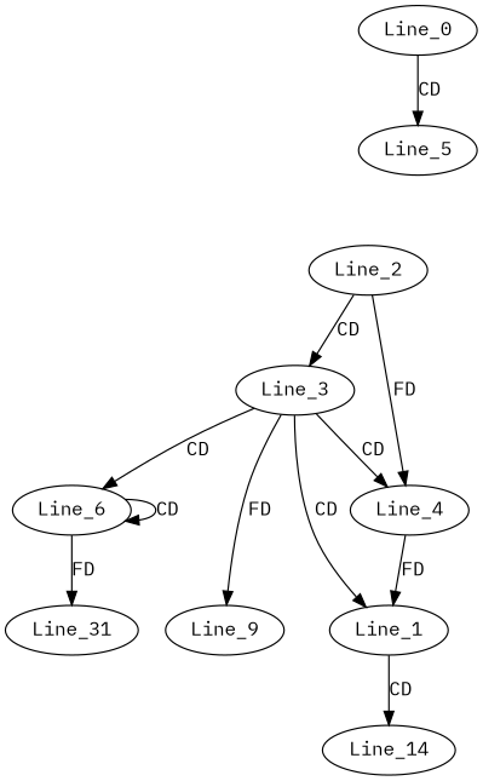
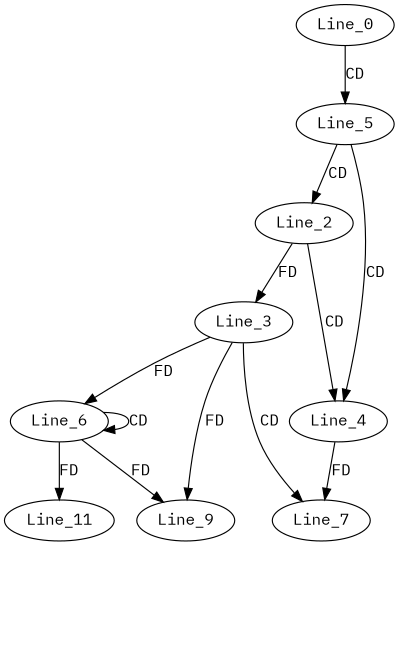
  digraph {
    fontname="IBM Plex Mono"
    node [fontname="IBM Plex Mono"]
    edge [fontname="IBM Plex Mono"]
    n1 [label=Line_5]
    Line_0
    Line_2
    Line_3
    Line_4
    Line_9
    Line_6
-   Line_7 [label=Line_1]
-   Line_11 [label=Line_31]
-   Line_14
+   Line_7
+   Line_11
+   n1 -> Line_2 [label=CD]
    Line_0 -> n1 [label=CD]
-   Line_2 -> Line_3 [label=CD]
-   Line_2 -> Line_4 [label=FD]
-   Line_3 -> Line_4 [label=CD]
+   Line_2 -> Line_3 [label=FD]
+   Line_2 -> Line_4 [label=CD]
+   n1 -> Line_4 [label=CD]
    Line_3 -> Line_9 [label=FD]
-   Line_3 -> Line_6 [label=CD]
+   Line_3 -> Line_6 [label=FD]
    Line_3 -> Line_7 [label=CD]
    Line_4 -> Line_7 [label=FD]
+   Line_6 -> Line_9 [label=FD]
    Line_6 -> Line_6 [label=CD]
    Line_6 -> Line_11 [label=FD]
-   Line_7 -> Line_14 [label=CD]
  }
